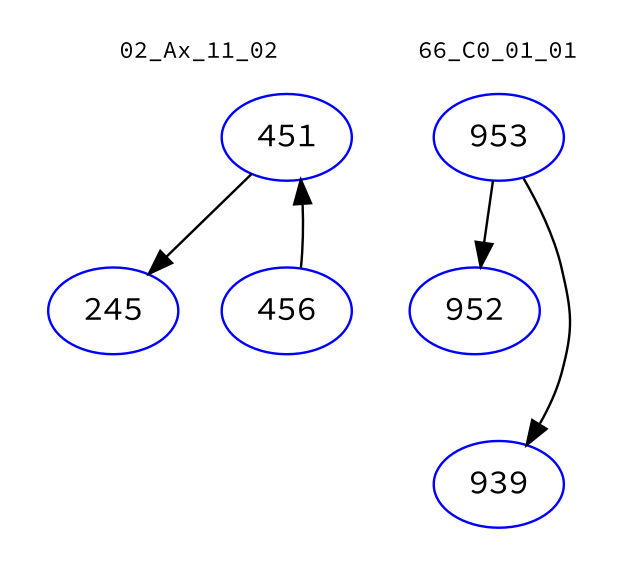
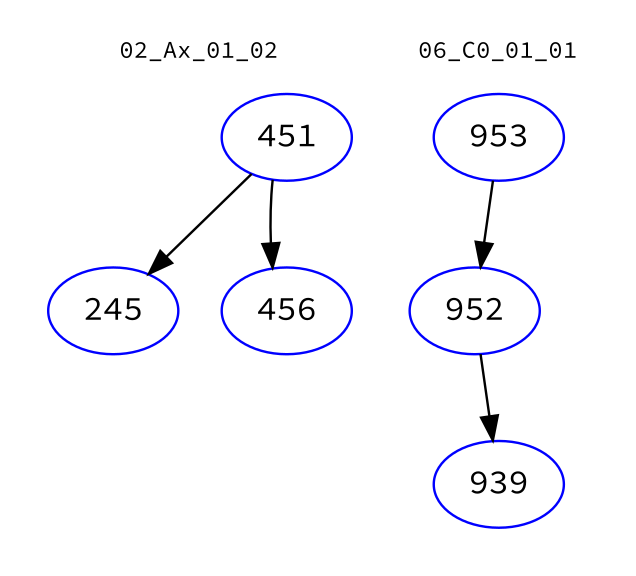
  digraph {
    fontname="Source Code Pro"
    node [color=blue fontname="Source Code Pro"]
    edge [color=black fontname="Source Code Pro"]
    n1 [label=451]
    n2 [label=245]
    n3 [label=456]
    n4 [label=952]
    n5 [label=939]
    n6 [label=953]
    subgraph cluster_1 {
      color=white
      fontsize=10
-     label="02_Ax_11_02"
+     label="02_Ax_01_02"
      n1
      n2
      n3
    }
    subgraph cluster_2 {
      color=white
      fontsize=10
-     label="66_C0_01_01"
+     label="06_C0_01_01"
      n4
      n5
      n6
    }
    n1 -> n2
-   n3 -> n1
-   n6 -> n5
+   n1 -> n3
+   n4 -> n5
    n6 -> n4
  }
